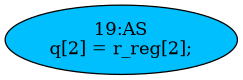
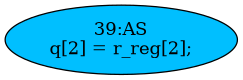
  strict digraph {
    rankdir=LR
-   n1 [ast="<pyverilog.vparser.ast.Assign object at 0x7f8538f05850>" def_var="['q']" fillcolor=deepskyblue label="19:AS\nq[2] = r_reg[2];" statements="[]" style=filled typ=Assign use_var="['r_reg']"]
+   n1 [ast="<pyverilog.vparser.ast.Assign object at 0x7f8538f05850>" def_var="['q']" fillcolor=deepskyblue label="39:AS\nq[2] = r_reg[2];" statements="[]" style=filled typ=Assign use_var="['r_reg']"]
  }
